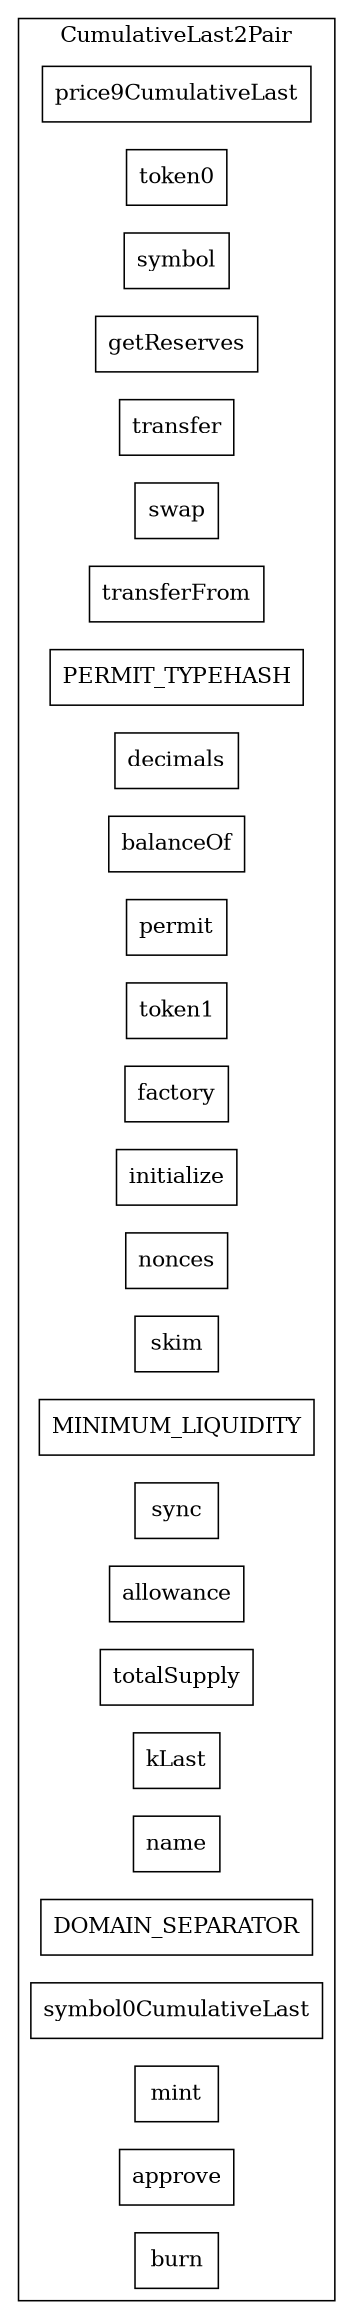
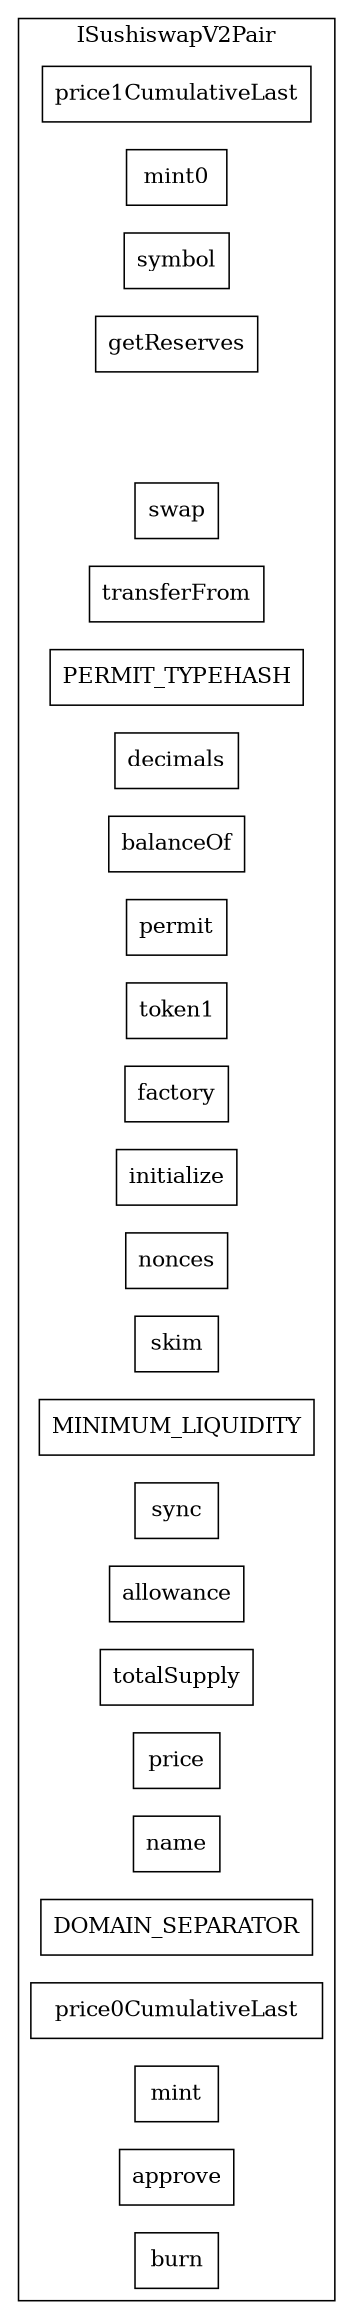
  strict digraph {
    rankdir=LR
    node [shape=box]
-   n1 [label=price9CumulativeLast]
-   n2 [label=token0]
+   n1 [label=price1CumulativeLast]
+   n2 [label=mint0]
    n3 [label=symbol]
    n4 [label=getReserves]
-   n5 [label=transfer]
    n6 [label=swap]
    n7 [label=transferFrom]
    n8 [label=PERMIT_TYPEHASH]
    n9 [label=decimals]
    n10 [label=balanceOf]
    n11 [label=permit]
    n12 [label=token1]
    n13 [label=factory]
    n14 [label=initialize]
    n15 [label=nonces]
    n16 [label=skim]
    n17 [label=MINIMUM_LIQUIDITY]
    n18 [label=sync]
    n19 [label=allowance]
    n20 [label=totalSupply]
-   n21 [label=kLast]
+   n21 [label=price]
    n22 [label=name]
    n23 [label=DOMAIN_SEPARATOR]
-   n24 [label=symbol0CumulativeLast]
+   n24 [label=price0CumulativeLast]
    n25 [label=mint]
    n26 [label=approve]
    n27 [label=burn]
    subgraph cluster_1 {
-     label=CumulativeLast2Pair
+     label=ISushiswapV2Pair
      n1
      n2
      n3
      n4
-     n5
      n6
      n7
      n8
      n9
      n10
      n11
      n12
      n13
      n14
      n15
      n16
      n17
      n18
      n19
      n20
      n21
      n22
      n23
      n24
      n25
      n26
      n27
    }
    subgraph cluster_2 {
      label="[Solidity]"
    }
  }
